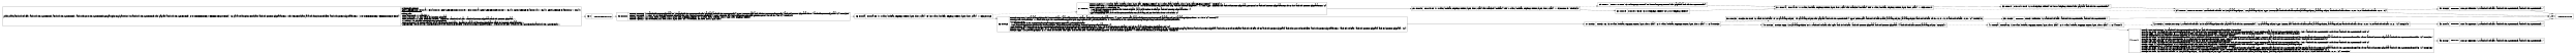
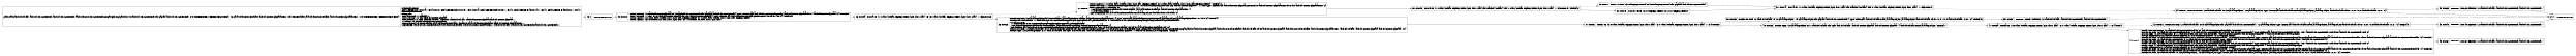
  digraph {
    rankdir=LR
    node [shape=record]
    n1 [label="{23\:\ ?|MTH_ENTER_BLOCK\l}"]
    n2 [label="{25\:\ 0x0000|0x0000: INVOKE  (r0 I:android.content.ClipData) = (r5 I:android.view.ContentInfo A[D('payload' android.view.ContentInfo)]) type: VIRTUAL call: android.view.ContentInfo.getClip():android.content.ClipData A[MD:():android.content.ClipData (c)] (LINE:339)\l0x0004: INVOKE  (r1 I:int) = (r0 I:android.content.ClipData A[D('clip' android.content.ClipData)]) type: VIRTUAL call: android.content.ClipData.getItemCount():int A[MD:():int (c)] (LINE:340)\l0x0008: CONST  (r2 I:??[int, float, boolean, short, byte, char, OBJECT, ARRAY]) = (0 ??[int, float, boolean, short, byte, char, OBJECT, ARRAY]) \l0x0009: CONST  (r3 I:??[boolean, int, float, short, byte, char]) = (1 ??[boolean, int, float, short, byte, char]) \l}"]
    n3 [label="{26\:\ 0x000a|0x000a: IF  (r1 I:??[int, boolean, OBJECT, ARRAY, byte, short, char]) != (r3 I:??[int, boolean, OBJECT, ARRAY, byte, short, char])  \-\> B:36:0x0023 \l}"]
    n4 [label="{27\:\ 0x000c|0x000c: CONST  (r1 I:??[int, float, boolean, short, byte, char, OBJECT, ARRAY]) = (0 ??[int, float, boolean, short, byte, char, OBJECT, ARRAY])  (LINE:341)\l0x000d: INVOKE  (r1 I:android.content.ClipData$Item) = (r0 I:android.content.ClipData A[D('clip' android.content.ClipData)]), (r1 I:int) type: VIRTUAL call: android.content.ClipData.getItemAt(int):android.content.ClipData$Item A[MD:(int):android.content.ClipData$Item (c)]\l0x0011: INVOKE  (r1 I:boolean) = \l  (r6 I:java.util.function.Predicate A[D('itemPredicate' java.util.function.Predicate\<android.content.ClipData$Item\>)])\l  (r1 I:java.lang.Object)\l type: INTERFACE call: java.util.function.Predicate.test(java.lang.Object):boolean A[MD:(T):boolean (c)]\l}"]
    n5 [label="{36\:\ 0x0023|0x0023: INVOKE  (r6 I:java.lang.Object A[D('itemPredicate' java.util.function.Predicate\<android.content.ClipData$Item\>)]) type: STATIC call: java.util.Objects.requireNonNull(java.lang.Object):java.lang.Object A[MD:\<T\>:(T):T (c)] (LINE:344)\l0x0026: NEW_INSTANCE  (r1 I:androidx.core.view.ContentInfoCompat$Api31Impl$$ExternalSyntheticLambda0) =  androidx.core.view.ContentInfoCompat$Api31Impl$$ExternalSyntheticLambda0 \l0x0028: INVOKE  \l  (r1 I:androidx.core.view.ContentInfoCompat$Api31Impl$$ExternalSyntheticLambda0)\l  (r6 I:java.util.function.Predicate A[D('itemPredicate' java.util.function.Predicate\<android.content.ClipData$Item\>)])\l type: DIRECT call: androidx.core.view.ContentInfoCompat$Api31Impl$$ExternalSyntheticLambda0.\<init\>(java.util.function.Predicate):void A[MD:(java.util.function.Predicate):void (m)]\l0x002b: INVOKE  (r1 I:android.util.Pair) = (r0 I:android.content.ClipData A[D('clip' android.content.ClipData)]), (r1 I:androidx.core.util.Predicate) type: STATIC call: androidx.core.view.ContentInfoCompat.partition(android.content.ClipData, androidx.core.util.Predicate):android.util.Pair A[MD:(android.content.ClipData, androidx.core.util.Predicate\<android.content.ClipData$Item\>):android.util.Pair\<android.content.ClipData, android.content.ClipData\> (m)]\l0x002f: IGET  (r3 I:java.lang.Object) = (r1 I:android.util.Pair A[D('split' android.util.Pair\<android.content.ClipData, android.content.ClipData\>)]) android.util.Pair.first java.lang.Object  (LINE:345)\l}"]
    n6 [label="{28\:\ 0x0015|0x0015: IF  (r1 I:??[int, boolean, OBJECT, ARRAY, byte, short, char] A[D('matched' boolean)]) == (0 ??[int, boolean, OBJECT, ARRAY, byte, short, char])  \-\> B:30:0x0019  (LINE:342)\l}"]
    n7 [label="{37\:\ 0x0031|0x0031: IF  (r3 I:??[int, boolean, OBJECT, ARRAY, byte, short, char]) != (0 ??[int, boolean, OBJECT, ARRAY, byte, short, char])  \-\> B:40:0x0038 \l}"]
    n8 [label="{29\:\ 0x0017|0x0017: MOVE  (r3 I:??[OBJECT, ARRAY]) = (r5 I:??[OBJECT, ARRAY] A[D('payload' android.view.ContentInfo)]) \l}"]
    n9 [label="{30\:\ 0x0019|0x0019: MOVE  (r3 I:??[OBJECT, ARRAY]) = (r2 I:??[OBJECT, ARRAY]) \l}"]
    n10 [label="{31\:\ 0x001a|0x001a: IF  (r1 I:??[int, boolean, OBJECT, ARRAY, byte, short, char] A[D('matched' boolean)]) == (0 ??[int, boolean, OBJECT, ARRAY, byte, short, char])  \-\> B:33:0x001d \l}"]
-   n11 [label="{33\:\ 0x001d|0x001d: MOVE  (r2 I:??[OBJECT, ARRAY]) = (r5 I:??[OBJECT, ARRAY] A[D('payload' android.view.ContentInfo)]) \l}"]
    n12 [label="{34\:\ 0x001e|0x001e: INVOKE  (r2 I:android.util.Pair) = (r3 I:java.lang.Object), (r2 I:java.lang.Object) type: STATIC call: android.util.Pair.create(java.lang.Object, java.lang.Object):android.util.Pair A[MD:\<A, B\>:(A, B):android.util.Pair\<A, B\> (c)]\l}"]
    n13 [label="{35\:\ 0x0022|RETURN\l|0x0022: RETURN  (r2 I:android.util.Pair\<android.view.ContentInfo, android.view.ContentInfo\>) \l}"]
-   n14 [label="{24\:\ ?|MTH_EXIT_TYPE\l}"]
+   n14 [label="{24\:\ ?|MTH_EXIT_BLOCK\l}"]
    n15 [label="{38\:\ 0x0033|0x0033: INVOKE  (r2 I:android.util.Pair) = (r2 I:java.lang.Object), (r5 I:java.lang.Object A[D('payload' android.view.ContentInfo)]) type: STATIC call: android.util.Pair.create(java.lang.Object, java.lang.Object):android.util.Pair A[MD:\<A, B\>:(A, B):android.util.Pair\<A, B\> (c)] (LINE:346)\l}"]
    n16 [label="{40\:\ 0x0038|0x0038: IGET  (r3 I:java.lang.Object) = (r1 I:android.util.Pair A[D('split' android.util.Pair\<android.content.ClipData, android.content.ClipData\>)]) android.util.Pair.second java.lang.Object  (LINE:347)\l}"]
    n17 [label="{39\:\ 0x0037|RETURN\l|0x0037: RETURN  (r2 I:android.util.Pair\<android.view.ContentInfo, android.view.ContentInfo\>) \l}"]
    n18 [label="{41\:\ 0x003a|0x003a: IF  (r3 I:??[int, boolean, OBJECT, ARRAY, byte, short, char]) != (0 ??[int, boolean, OBJECT, ARRAY, byte, short, char])  \-\> B:44:0x0041 \l}"]
    n19 [label="{42\:\ 0x003c|0x003c: INVOKE  (r2 I:android.util.Pair) = (r5 I:java.lang.Object A[D('payload' android.view.ContentInfo)]), (r2 I:java.lang.Object) type: STATIC call: android.util.Pair.create(java.lang.Object, java.lang.Object):android.util.Pair A[MD:\<A, B\>:(A, B):android.util.Pair\<A, B\> (c)] (LINE:348)\l}"]
    n20 [label="{44\:\ 0x0041|0x0041: NEW_INSTANCE  (r2 I:android.view.ContentInfo$Builder) =  android.view.ContentInfo$Builder  (LINE:350)\l0x0043: INVOKE  (r2 I:android.view.ContentInfo$Builder), (r5 I:android.view.ContentInfo A[D('payload' android.view.ContentInfo)]) type: DIRECT call: android.view.ContentInfo.Builder.\<init\>(android.view.ContentInfo):void A[MD:(android.view.ContentInfo):void (c)]\l0x0046: IGET  (r3 I:java.lang.Object) = (r1 I:android.util.Pair A[D('split' android.util.Pair\<android.content.ClipData, android.content.ClipData\>)]) android.util.Pair.first java.lang.Object \l0x0048: CHECK_CAST (r3 I:android.content.ClipData) = (android.content.ClipData) (r3 I:??[OBJECT, ARRAY]) \l0x004a: INVOKE  (r2 I:android.view.ContentInfo$Builder) = (r2 I:android.view.ContentInfo$Builder), (r3 I:android.content.ClipData) type: VIRTUAL call: android.view.ContentInfo.Builder.setClip(android.content.ClipData):android.view.ContentInfo$Builder A[MD:(android.content.ClipData):android.view.ContentInfo$Builder (c)] (LINE:351)\l0x004e: INVOKE  (r2 I:android.view.ContentInfo) = (r2 I:android.view.ContentInfo$Builder) type: VIRTUAL call: android.view.ContentInfo.Builder.build():android.view.ContentInfo A[MD:():android.view.ContentInfo (c)]\l0x0052: NEW_INSTANCE  (r3 I:android.view.ContentInfo$Builder) =  android.view.ContentInfo$Builder \l0x0054: INVOKE  (r3 I:android.view.ContentInfo$Builder), (r5 I:android.view.ContentInfo A[D('payload' android.view.ContentInfo)]) type: DIRECT call: android.view.ContentInfo.Builder.\<init\>(android.view.ContentInfo):void A[MD:(android.view.ContentInfo):void (c)]\l0x0057: IGET  (r4 I:java.lang.Object) = (r1 I:android.util.Pair A[D('split' android.util.Pair\<android.content.ClipData, android.content.ClipData\>)]) android.util.Pair.second java.lang.Object \l0x0059: CHECK_CAST (r4 I:android.content.ClipData) = (android.content.ClipData) (r4 I:??[OBJECT, ARRAY]) \l0x005b: INVOKE  (r3 I:android.view.ContentInfo$Builder) = (r3 I:android.view.ContentInfo$Builder), (r4 I:android.content.ClipData) type: VIRTUAL call: android.view.ContentInfo.Builder.setClip(android.content.ClipData):android.view.ContentInfo$Builder A[MD:(android.content.ClipData):android.view.ContentInfo$Builder (c)] (LINE:352)\l0x005f: INVOKE  (r3 I:android.view.ContentInfo) = (r3 I:android.view.ContentInfo$Builder) type: VIRTUAL call: android.view.ContentInfo.Builder.build():android.view.ContentInfo A[MD:():android.view.ContentInfo (c)]\l0x0063: INVOKE  (r2 I:android.util.Pair) = (r2 I:java.lang.Object), (r3 I:java.lang.Object) type: STATIC call: android.util.Pair.create(java.lang.Object, java.lang.Object):android.util.Pair A[MD:\<A, B\>:(A, B):android.util.Pair\<A, B\> (c)] (LINE:350)\l}"]
    n21 [label="{43\:\ 0x0040|RETURN\l|0x0040: RETURN  (r2 I:android.util.Pair\<android.view.ContentInfo, android.view.ContentInfo\>) \l}"]
    n22 [label="{45\:\ 0x0067|RETURN\l|0x0067: RETURN  (r2 I:android.util.Pair\<android.view.ContentInfo, android.view.ContentInfo\>) \l}"]
    n23 [label="{public static android.util.Pair\<android.view.ContentInfo, android.view.ContentInfo\> androidx.core.view.ContentInfoCompat.Api31Impl.partition((r5 I:android.view.ContentInfo A[D('payload' android.view.ContentInfo), IMMUTABLE_TYPE, METHOD_ARGUMENT]), (r6 I:java.util.function.Predicate\<android.content.ClipData$Item\> A[D('itemPredicate' java.util.function.Predicate\<android.content.ClipData$Item\>), IMMUTABLE_TYPE, METHOD_ARGUMENT]))  | USE_LINES_HINTS\lCROSS_EDGE: B:31:0x001a \-\> B:34:0x001e, CROSS_EDGE: B:30:0x0019 \-\> B:31:0x001a, CROSS_EDGE: B:39:0x0037 \-\> B:24:?, CROSS_EDGE: B:43:0x0040 \-\> B:24:?, CROSS_EDGE: B:45:0x0067 \-\> B:24:?\lINLINE_NOT_NEEDED\lDebug Info:\l  0x0015\-0x0023: r1 'matched' Z\l  0x0004\-0x0067: r0 'clip' Landroid\/content\/ClipData;\l  0x002f\-0x0067: r1 'split' Landroid\/util\/Pair;, signature: Landroid\/util\/Pair\<Landroid\/content\/ClipData;Landroid\/content\/ClipData;\>;\l  \-1 \-0x0067: r5 'payload' Landroid\/view\/ContentInfo;\l  0x0000\-0x0067: r6 'itemPredicate' Ljava\/util\/function\/Predicate;, signature: Ljava\/util\/function\/Predicate\<Landroid\/content\/ClipData$Item;\>;\lSIGNATURE: (Landroid\/view\/ContentInfo;Ljava\/util\/function\/Predicate\<Landroid\/content\/ClipData$Item;\>;)Landroid\/util\/Pair\<Landroid\/view\/ContentInfo;Landroid\/view\/ContentInfo;\>;\l}"]
    n1 -> n2
    n2 -> n3
    n3 -> n4 [style=dashed]
    n3 -> n5
    n4 -> n6
    n5 -> n7
    n6 -> n8 [style=dashed]
    n6 -> n9
    n7 -> n15 [style=dashed]
    n7 -> n16
    n8 -> n10
    n9 -> n10
-   n10 -> n11
    n10 -> n12 [style=dashed]
-   n11 -> n12
    n12 -> n13
    n12 -> n14
    n13 -> n14
    n15 -> n17
    n16 -> n18 [style=dashed]
    n17 -> n14
    n18 -> n19 [style=dashed]
    n18 -> n20
    n19 -> n21
    n20 -> n22
    n21 -> n14
    n23 -> n1
  }
